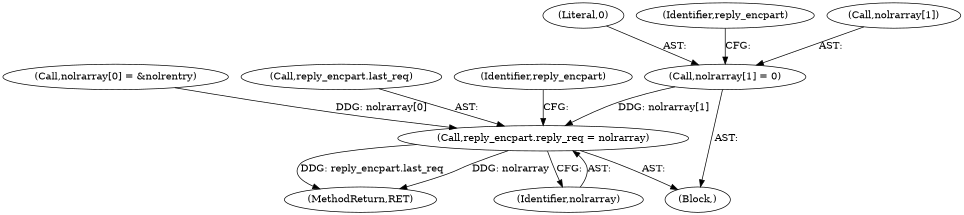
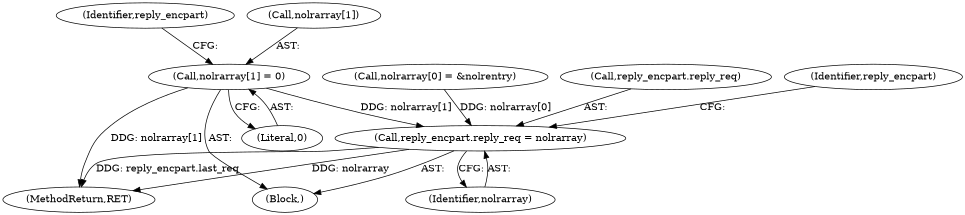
  digraph {
    n1 [label="(Call,nolrarray[1] = 0)"]
    n2 [label="(Call,reply_encpart.reply_req = nolrarray)"]
    n3 [label="(Literal,0)"]
    n4 [label="(MethodReturn,RET)"]
    n5 [label="(Block,)"]
    n6 [label="(Identifier,nolrarray)"]
    n7 [label="(Call,nolrarray[0] = &nolrentry)"]
-   n8 [label="(Call,reply_encpart.last_req)"]
+   n8 [label="(Call,reply_encpart.reply_req)"]
    n9 [label="(Identifier,reply_encpart)"]
    n10 [label="(Identifier,reply_encpart)"]
    n11 [label="(Call,nolrarray[1])"]
    n1 -> n2 [label="DDG: nolrarray[1]"]
+   n1 -> n3 [label="CFG: "]
+   n1 -> n4 [label="DDG: nolrarray[1]"]
    n1 -> n5 [label="AST: "]
    n2 -> n4 [label="DDG: nolrarray"]
    n2 -> n4 [label="DDG: reply_encpart.last_req"]
    n2 -> n5 [label="AST: "]
    n2 -> n6 [label="CFG: "]
    n3 -> n1 [label="AST: "]
    n6 -> n2 [label="AST: "]
    n7 -> n2 [label="DDG: nolrarray[0]"]
    n8 -> n2 [label="AST: "]
    n9 -> n1 [label="CFG: "]
    n10 -> n2 [label="CFG: "]
    n11 -> n1 [label="AST: "]
  }
